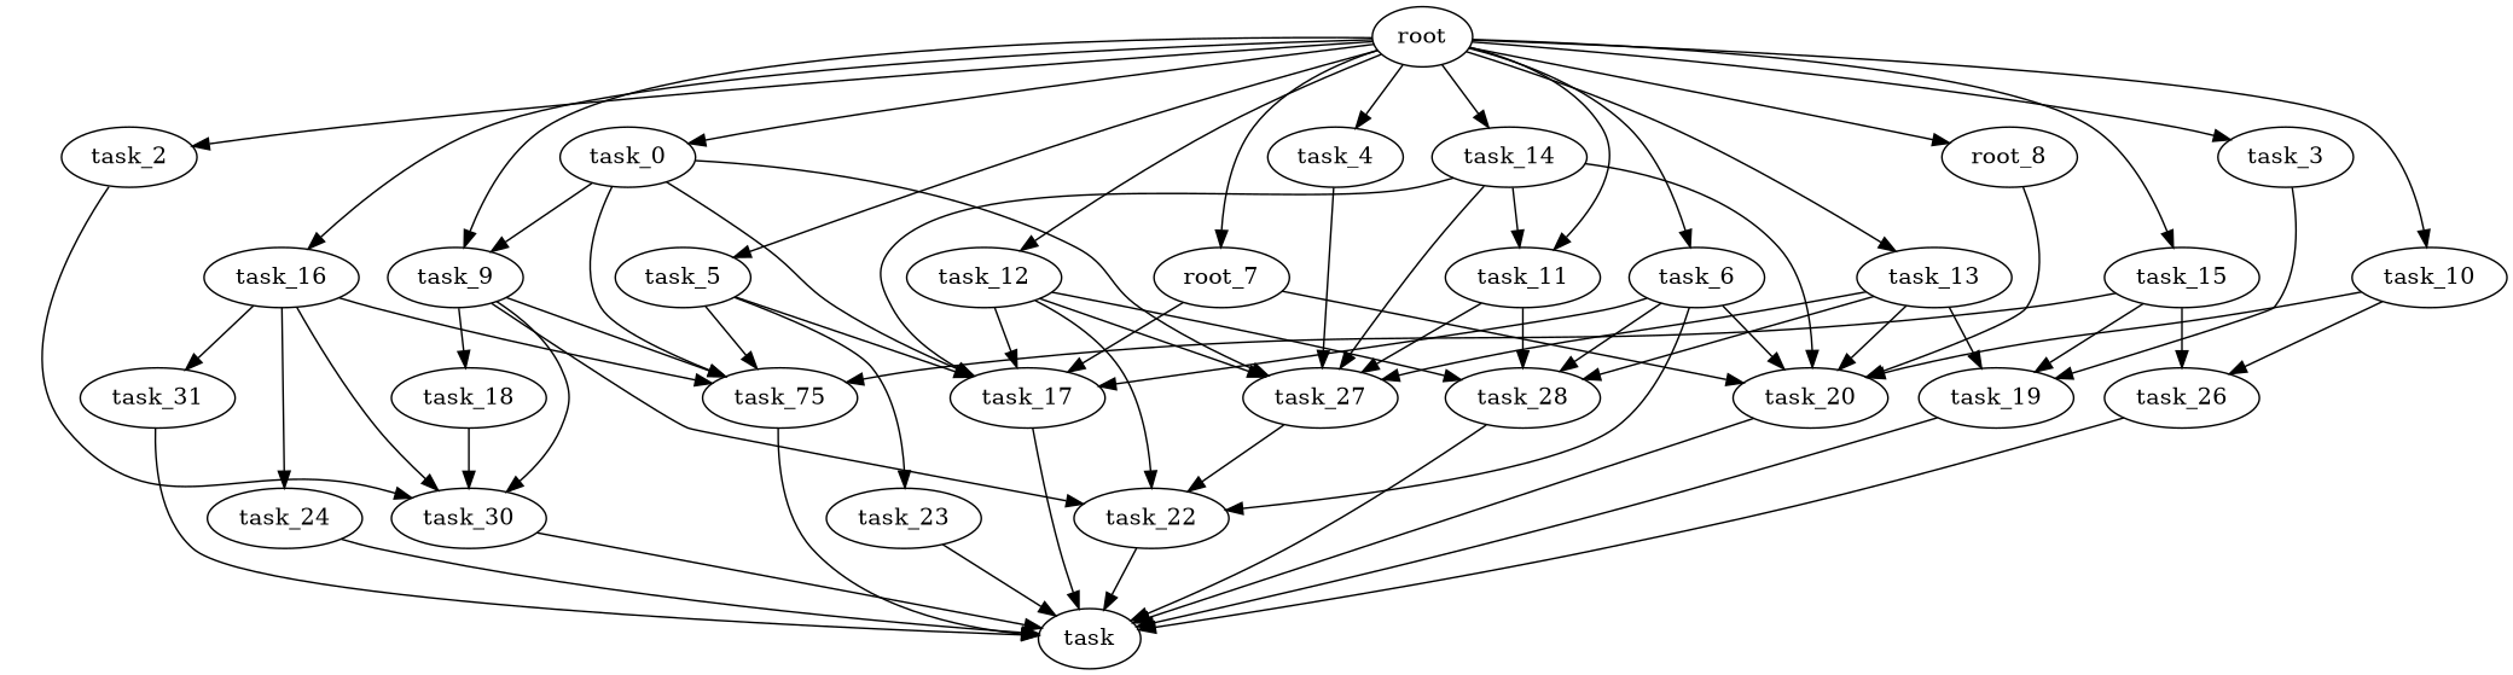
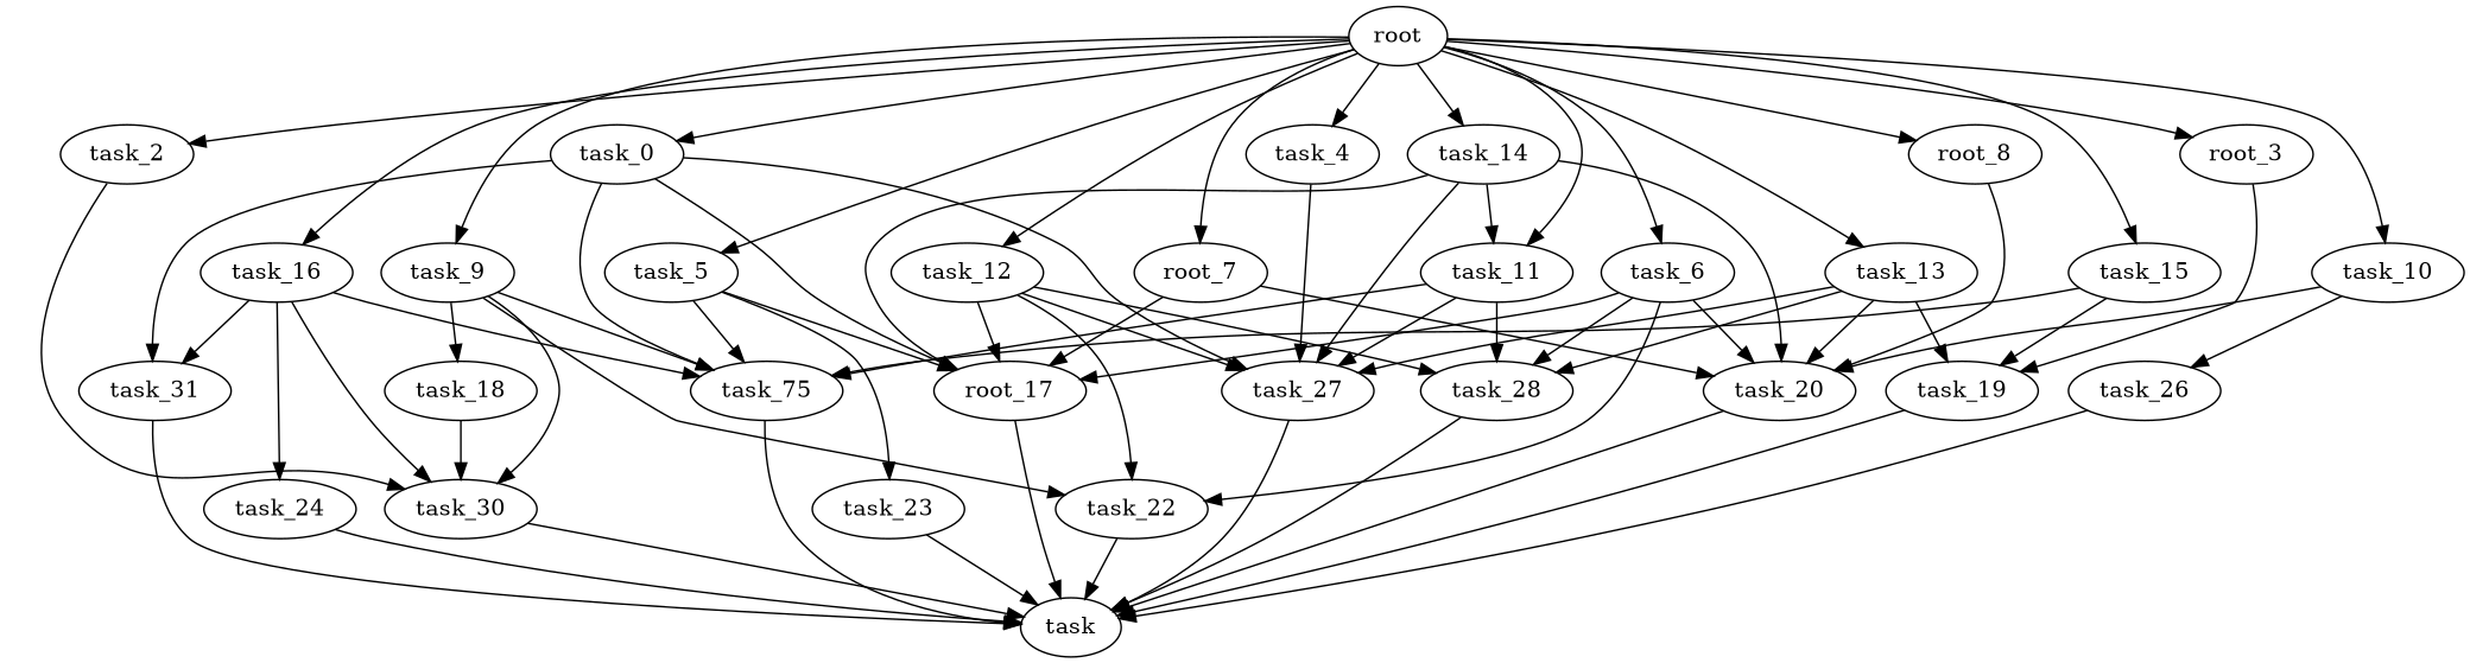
  digraph {
    n1 [label=task_0]
    root
    task_2
-   task_3
+   task_3 [label=root_3]
    task_4
    task_5
    task_6
    n8 [label=root_7]
    n9 [label=root_8]
    task_9
    task_10
    task_11
    task_12
    task_13
    task_14
    task_15
    task_16
-   task_17
+   task_17 [label=root_17]
    n19 [label=task_31]
    n20 [label=task_75]
    task_27
    task_30
    task_19
    task_23
    task_20
    task_22
    task_28
    task_18
    task_26
    task_24
    n31 [label=task]
    n1 -> task_17
-   n1 -> task_9
+   n1 -> n19
    n1 -> n20
    n1 -> task_27
    root -> n1
    root -> task_2
    root -> task_3
    root -> task_4
    root -> task_5
    root -> task_6
    root -> n8
    root -> n9
    root -> task_9
    root -> task_10
    root -> task_11
    root -> task_12
    root -> task_13
    root -> task_14
    root -> task_15
    root -> task_16
    task_2 -> task_30
    task_3 -> task_19
    task_4 -> task_27
    task_5 -> task_17
    task_5 -> n20
    task_5 -> task_23
    task_6 -> task_17
    task_6 -> task_20
    task_6 -> task_22
    task_6 -> task_28
    n8 -> task_17
    n8 -> task_20
    n9 -> task_20
    task_9 -> n20
    task_9 -> task_30
    task_9 -> task_22
    task_9 -> task_18
    task_10 -> task_20
    task_10 -> task_26
+   task_11 -> n20
    task_11 -> task_27
    task_11 -> task_28
    task_12 -> task_17
    task_12 -> task_27
    task_12 -> task_22
    task_12 -> task_28
    task_13 -> task_27
    task_13 -> task_19
    task_13 -> task_20
    task_13 -> task_28
    task_14 -> task_11
    task_14 -> task_17
    task_14 -> task_27
    task_14 -> task_20
    task_15 -> n20
    task_15 -> task_19
-   task_15 -> task_26
    task_16 -> n19
    task_16 -> n20
    task_16 -> task_30
    task_16 -> task_24
    task_17 -> n31
    n19 -> n31
    n20 -> n31
-   task_27 -> task_22
+   task_27 -> n31
    task_30 -> n31
    task_19 -> n31
    task_23 -> n31
    task_20 -> n31
    task_22 -> n31
    task_28 -> n31
    task_18 -> task_30
    task_26 -> n31
    task_24 -> n31
  }
